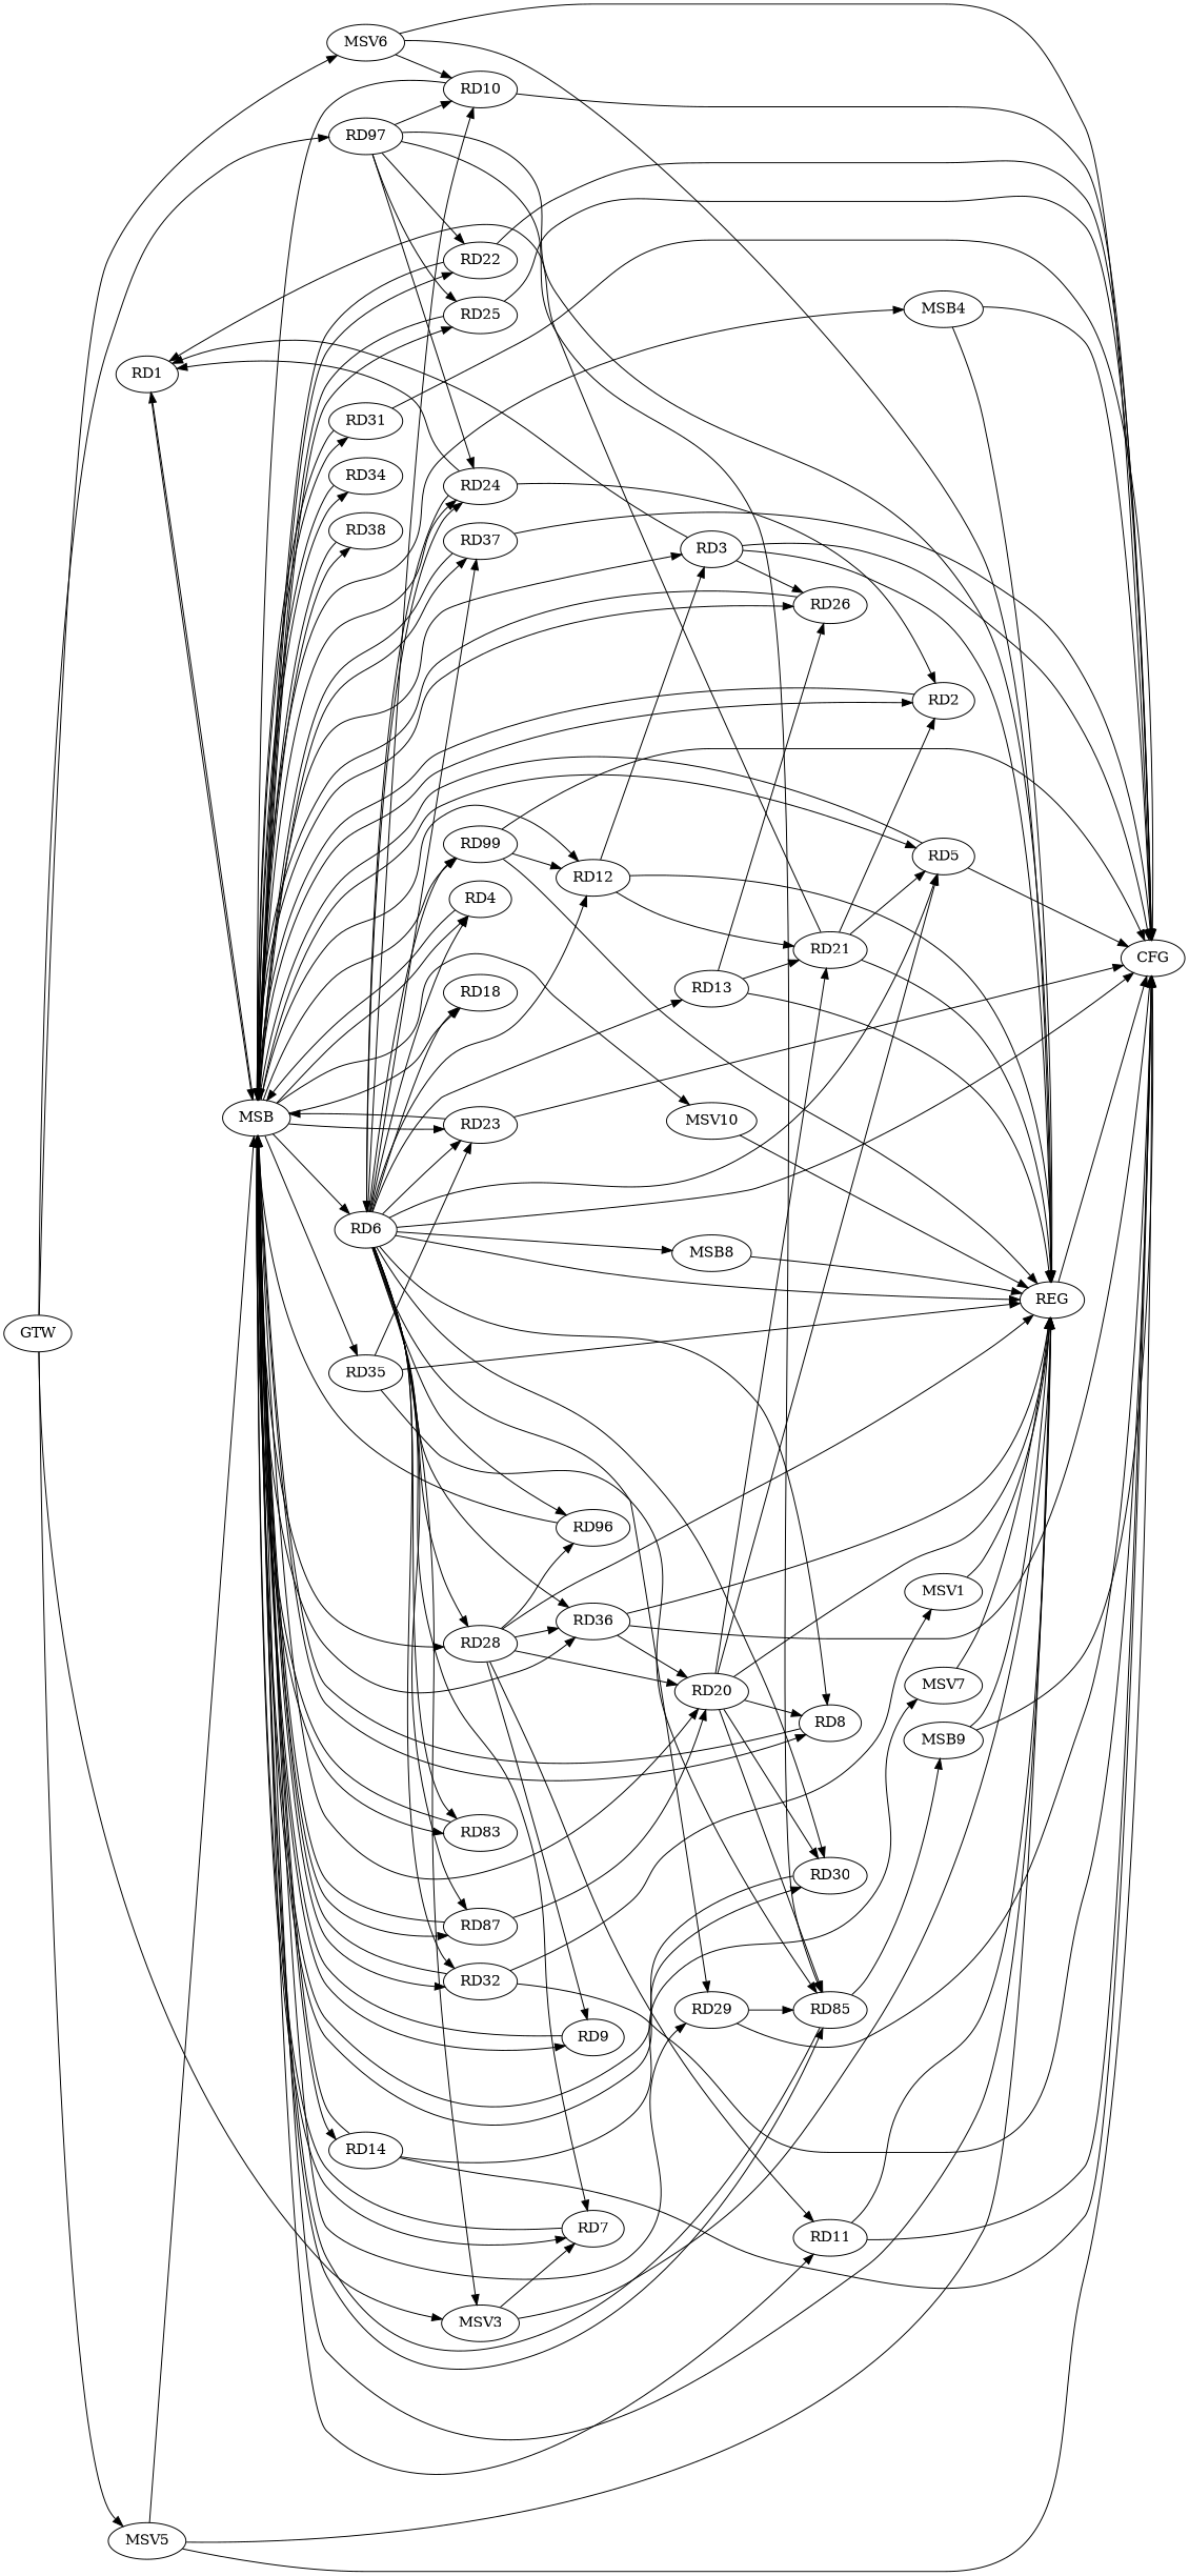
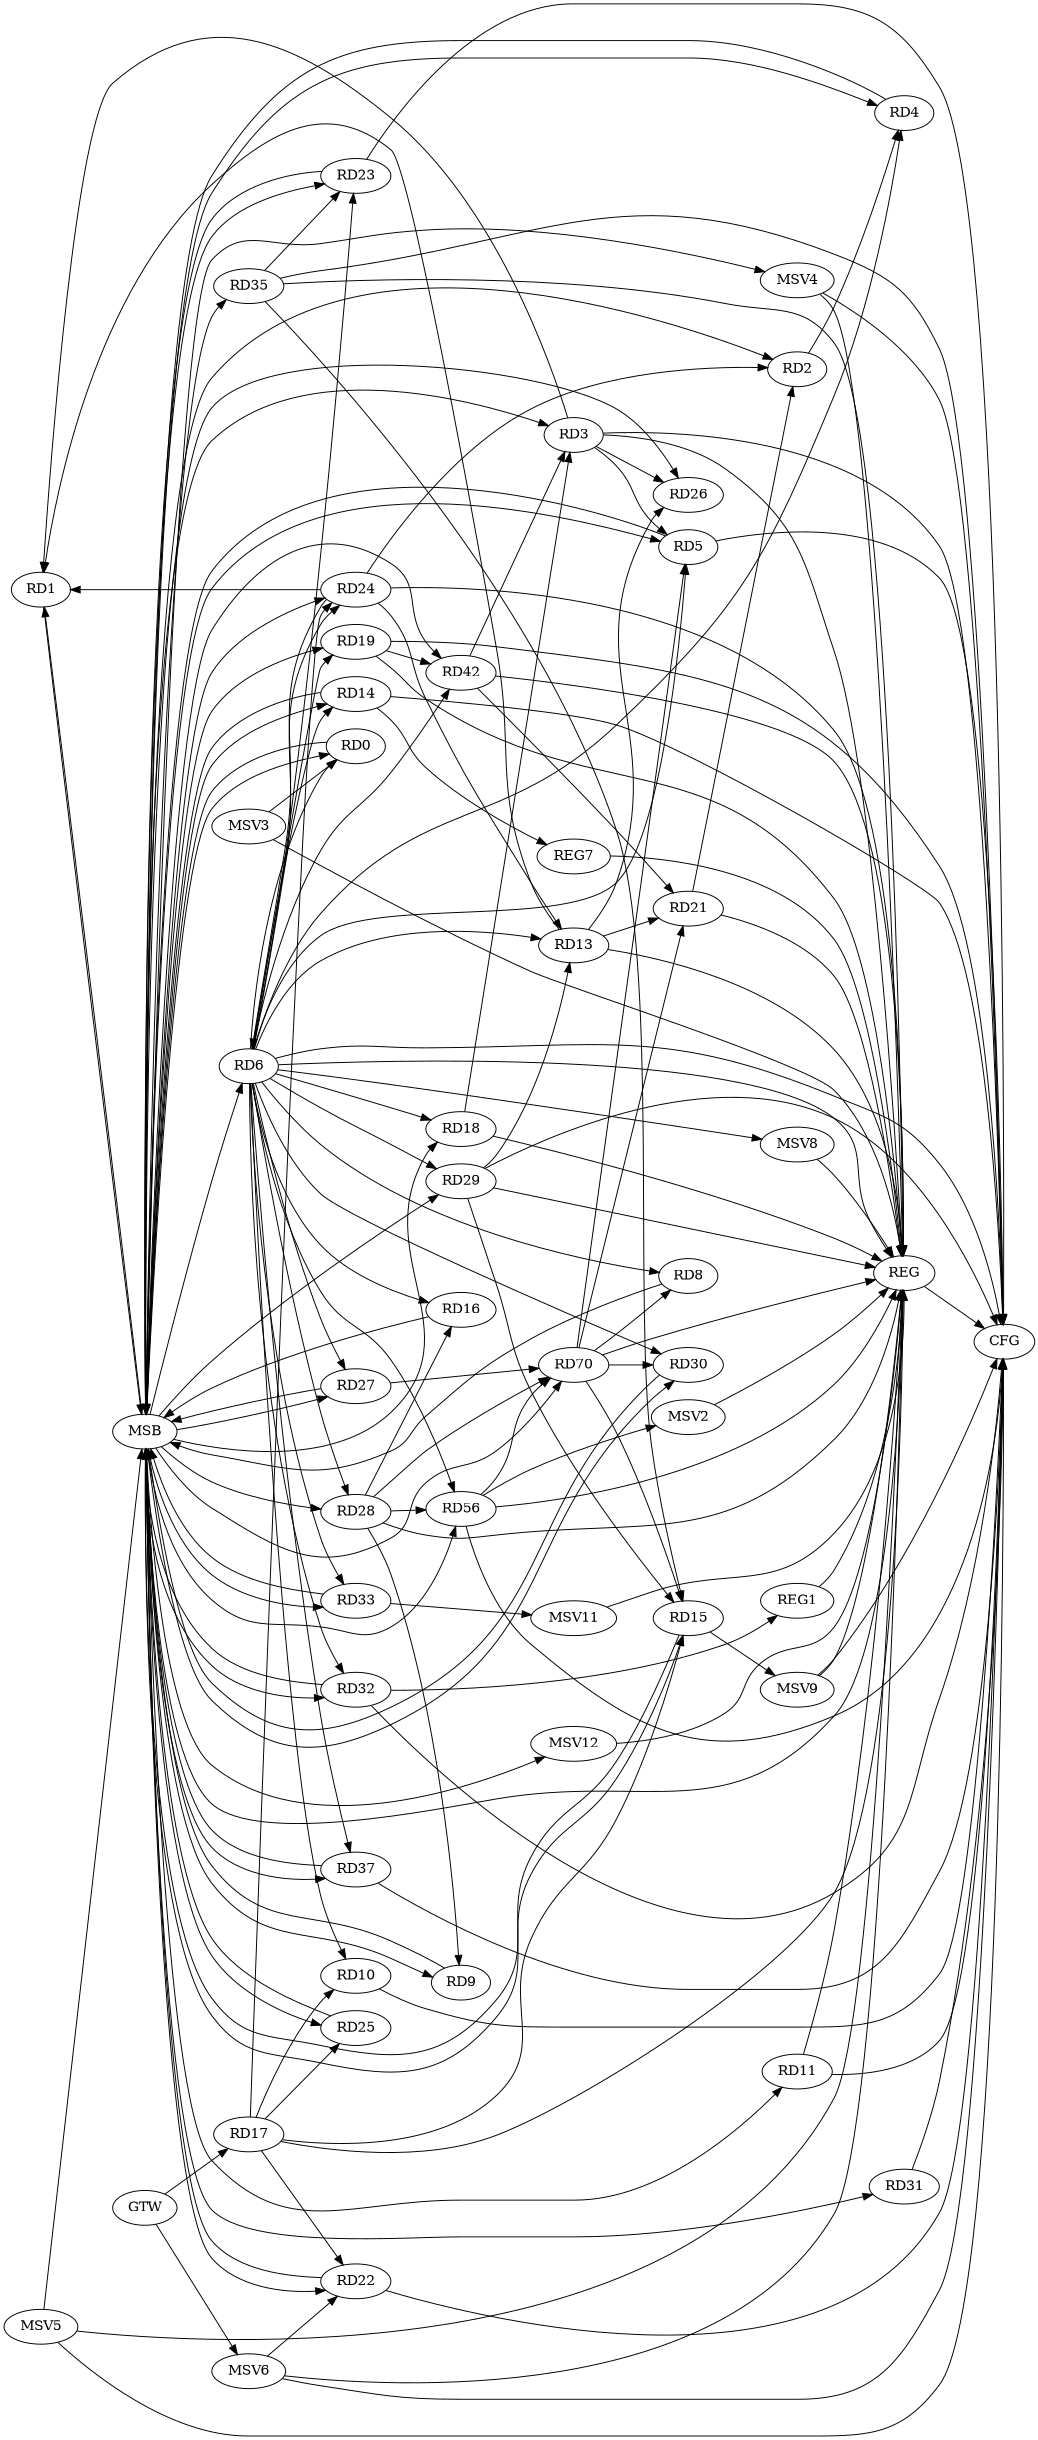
  strict digraph {
    rankdir=LR
    n1 [label=RD1]
    n2 [label=MSB]
    n3 [label=RD2]
    n4 [label=RD3]
    n5 [label=RD26]
    n6 [label=REG]
    n7 [label=RD4]
    n8 [label=RD5]
    n9 [label=RD6]
-   n10 [label=RD7]
+   n10 [label=RD0]
    n11 [label=RD8]
-   n12 [label=RD12]
+   n12 [label=RD42]
    n13 [label=RD14]
    n14 [label=RD18]
-   n15 [label=RD99]
+   n15 [label=RD19]
    n16 [label=RD23]
    n17 [label=RD24]
-   n18 [label=RD87]
+   n18 [label=RD27]
    n19 [label=RD28]
    n20 [label=RD29]
    n21 [label=RD30]
    n22 [label=RD32]
-   n23 [label=RD83]
-   n24 [label=RD36]
+   n23 [label=RD33]
+   n24 [label=RD56]
    n25 [label=RD37]
    n26 [label=RD9]
    n27 [label=RD11]
-   n28 [label=RD85]
+   n28 [label=RD15]
    n29 [label=RD22]
    n30 [label=RD25]
-   n31 [label=RD20]
+   n31 [label=RD70]
    n32 [label=RD31]
-   n33 [label=RD34]
    n34 [label=RD35]
-   n35 [label=RD38]
-   n36 [label=MSB4]
-   n37 [label=MSV10]
+   n36 [label=MSV4]
+   n37 [label=MSV12]
    n38 [label=CFG]
    n39 [label=RD10]
    n40 [label=RD13]
-   n41 [label=RD96]
-   n42 [label=MSB8]
+   n41 [label=RD16]
+   n42 [label=MSV8]
    n43 [label=RD21]
-   n44 [label=MSV7]
-   n45 [label=MSV1]
-   n48 [label=MSB9]
-   n49 [label=RD97]
+   n44 [label=REG7]
+   n45 [label=REG1]
+   n46 [label=MSV11]
+   n47 [label=MSV2]
+   n48 [label=MSV9]
+   n49 [label=RD17]
    n50 [label=GTW]
    n51 [label=MSV3]
    n52 [label=MSV5]
    n53 [label=MSV6]
    n1 -> n2
    n2 -> n1
    n2 -> n3
    n2 -> n4
    n2 -> n5
    n2 -> n6
    n2 -> n7
    n2 -> n8
    n2 -> n9
    n2 -> n10
-   n2 -> n11
    n2 -> n12
    n2 -> n13
    n2 -> n14
    n2 -> n15
    n2 -> n16
    n2 -> n17
    n2 -> n18
    n2 -> n19
    n2 -> n20
    n2 -> n21
    n2 -> n22
    n2 -> n23
    n2 -> n24
    n2 -> n25
    n2 -> n26
    n2 -> n27
    n2 -> n28
    n2 -> n29
    n2 -> n30
    n2 -> n31
    n2 -> n32
-   n2 -> n33
    n2 -> n34
-   n2 -> n35
    n2 -> n36
    n2 -> n37
-   n3 -> n2
+   n3 -> n7
    n4 -> n1
    n4 -> n5
    n4 -> n6
    n4 -> n38
-   n5 -> n2
    n6 -> n38
    n7 -> n2
    n8 -> n2
    n8 -> n38
    n9 -> n6
    n9 -> n7
    n9 -> n8
    n9 -> n10
    n9 -> n11
    n9 -> n12
-   n9 -> n51
+   n9 -> n13
    n9 -> n14
    n9 -> n15
    n9 -> n16
    n9 -> n17
    n9 -> n18
    n9 -> n19
    n9 -> n20
    n9 -> n21
    n9 -> n22
    n9 -> n23
    n9 -> n24
    n9 -> n25
    n9 -> n38
    n9 -> n39
    n9 -> n40
    n9 -> n41
    n9 -> n42
    n10 -> n2
    n11 -> n2
    n12 -> n4
    n12 -> n6
    n12 -> n43
    n13 -> n2
    n13 -> n38
    n13 -> n44
+   n14 -> n4
+   n14 -> n6
    n15 -> n6
    n15 -> n12
    n15 -> n38
    n16 -> n2
    n16 -> n38
    n17 -> n1
    n17 -> n3
+   n17 -> n6
    n17 -> n9
+   n17 -> n40
    n18 -> n2
    n18 -> n31
    n19 -> n6
    n19 -> n24
    n19 -> n26
-   n19 -> n27
    n19 -> n31
    n19 -> n41
+   n20 -> n6
    n20 -> n28
    n20 -> n38
+   n20 -> n40
    n21 -> n2
    n22 -> n2
    n22 -> n38
    n22 -> n45
    n23 -> n2
+   n23 -> n46
    n24 -> n6
    n24 -> n31
    n24 -> n38
+   n24 -> n47
    n25 -> n2
    n25 -> n38
    n26 -> n2
    n27 -> n6
    n27 -> n38
    n28 -> n2
    n28 -> n48
    n29 -> n2
    n29 -> n38
    n30 -> n2
-   n30 -> n38
+   n34 -> n38
    n31 -> n6
    n31 -> n8
    n31 -> n11
    n31 -> n21
    n31 -> n28
    n31 -> n43
-   n32 -> n2
    n32 -> n38
-   n33 -> n2
    n34 -> n6
    n34 -> n16
    n34 -> n28
-   n35 -> n2
    n36 -> n6
    n36 -> n38
    n37 -> n6
-   n39 -> n2
    n39 -> n38
-   n43 -> n1
+   n40 -> n1
    n40 -> n5
    n40 -> n6
    n40 -> n43
    n41 -> n2
    n42 -> n6
    n43 -> n3
    n43 -> n6
-   n43 -> n8
+   n4 -> n8
    n44 -> n6
    n45 -> n6
+   n46 -> n6
+   n47 -> n6
    n48 -> n6
    n48 -> n38
    n49 -> n6
    n49 -> n17
    n49 -> n28
    n49 -> n29
    n49 -> n30
    n49 -> n39
    n50 -> n49
-   n50 -> n51
-   n50 -> n52
    n50 -> n53
    n51 -> n6
    n51 -> n10
    n52 -> n2
    n52 -> n6
    n52 -> n38
    n53 -> n6
    n53 -> n38
-   n53 -> n39
+   n53 -> n29
  }
